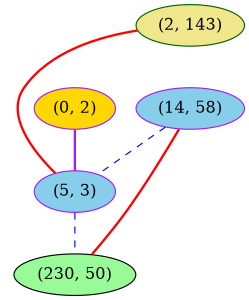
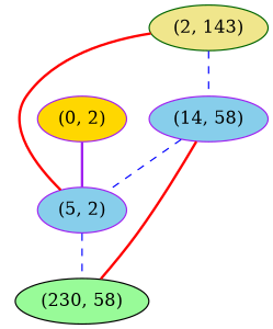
  graph {
    node [color=purple fillcolor=skyblue style=filled]
    edge [color=blue style=dashed weight=3]
    "(2, 143)" [color=darkgreen fillcolor=khaki]
    "(14, 58)"
-   "(5, 2)" [label="(5, 3)"]
-   "(230, 50)" [color=black fillcolor=palegreen]
+   "(5, 2)"
+   "(230, 50)" [color=black fillcolor=palegreen label="(230, 58)"]
    n5 [fillcolor=gold label="(0, 2)"]
+   "(2, 143)" -- "(14, 58)"
    "(2, 143)" -- "(5, 2)" [color=red style=bold weight=1]
    "(14, 58)" -- "(5, 2)"
    "(14, 58)" -- "(230, 50)" [color=red style=bold weight=1]
    "(5, 2)" -- "(230, 50)"
    n5 -- "(5, 2)" [color=purple style=bold weight=4]
  }
